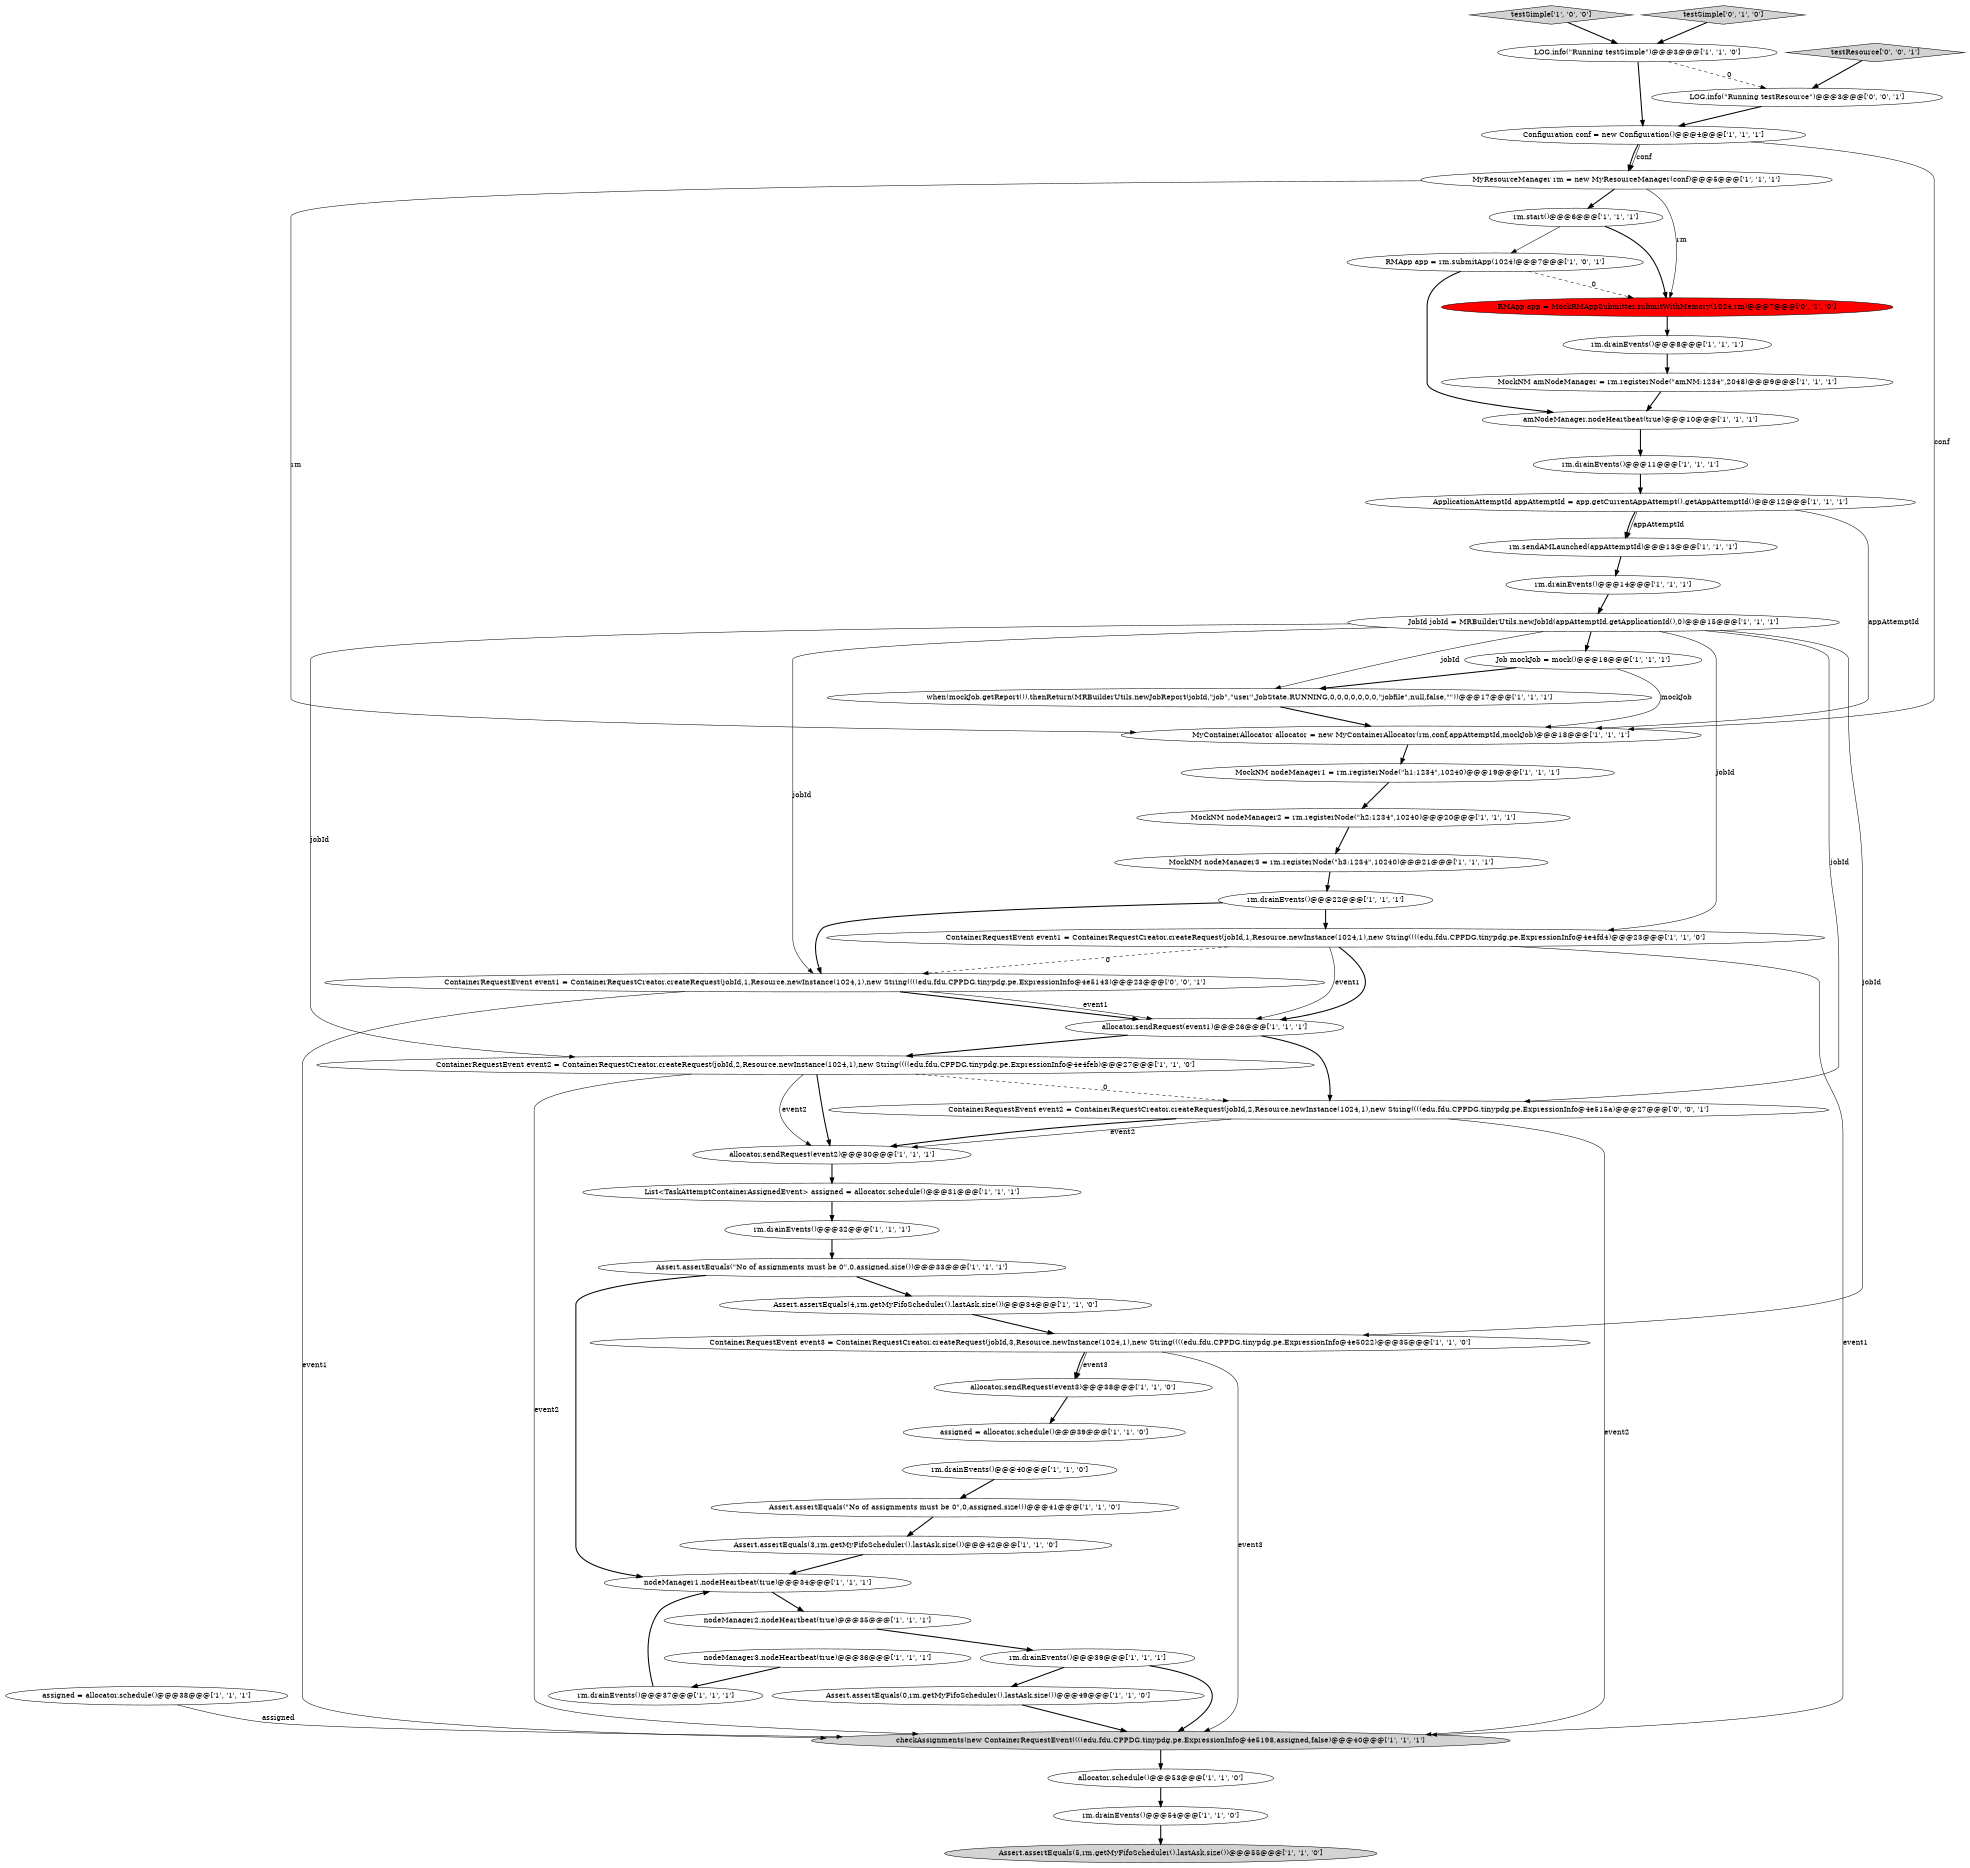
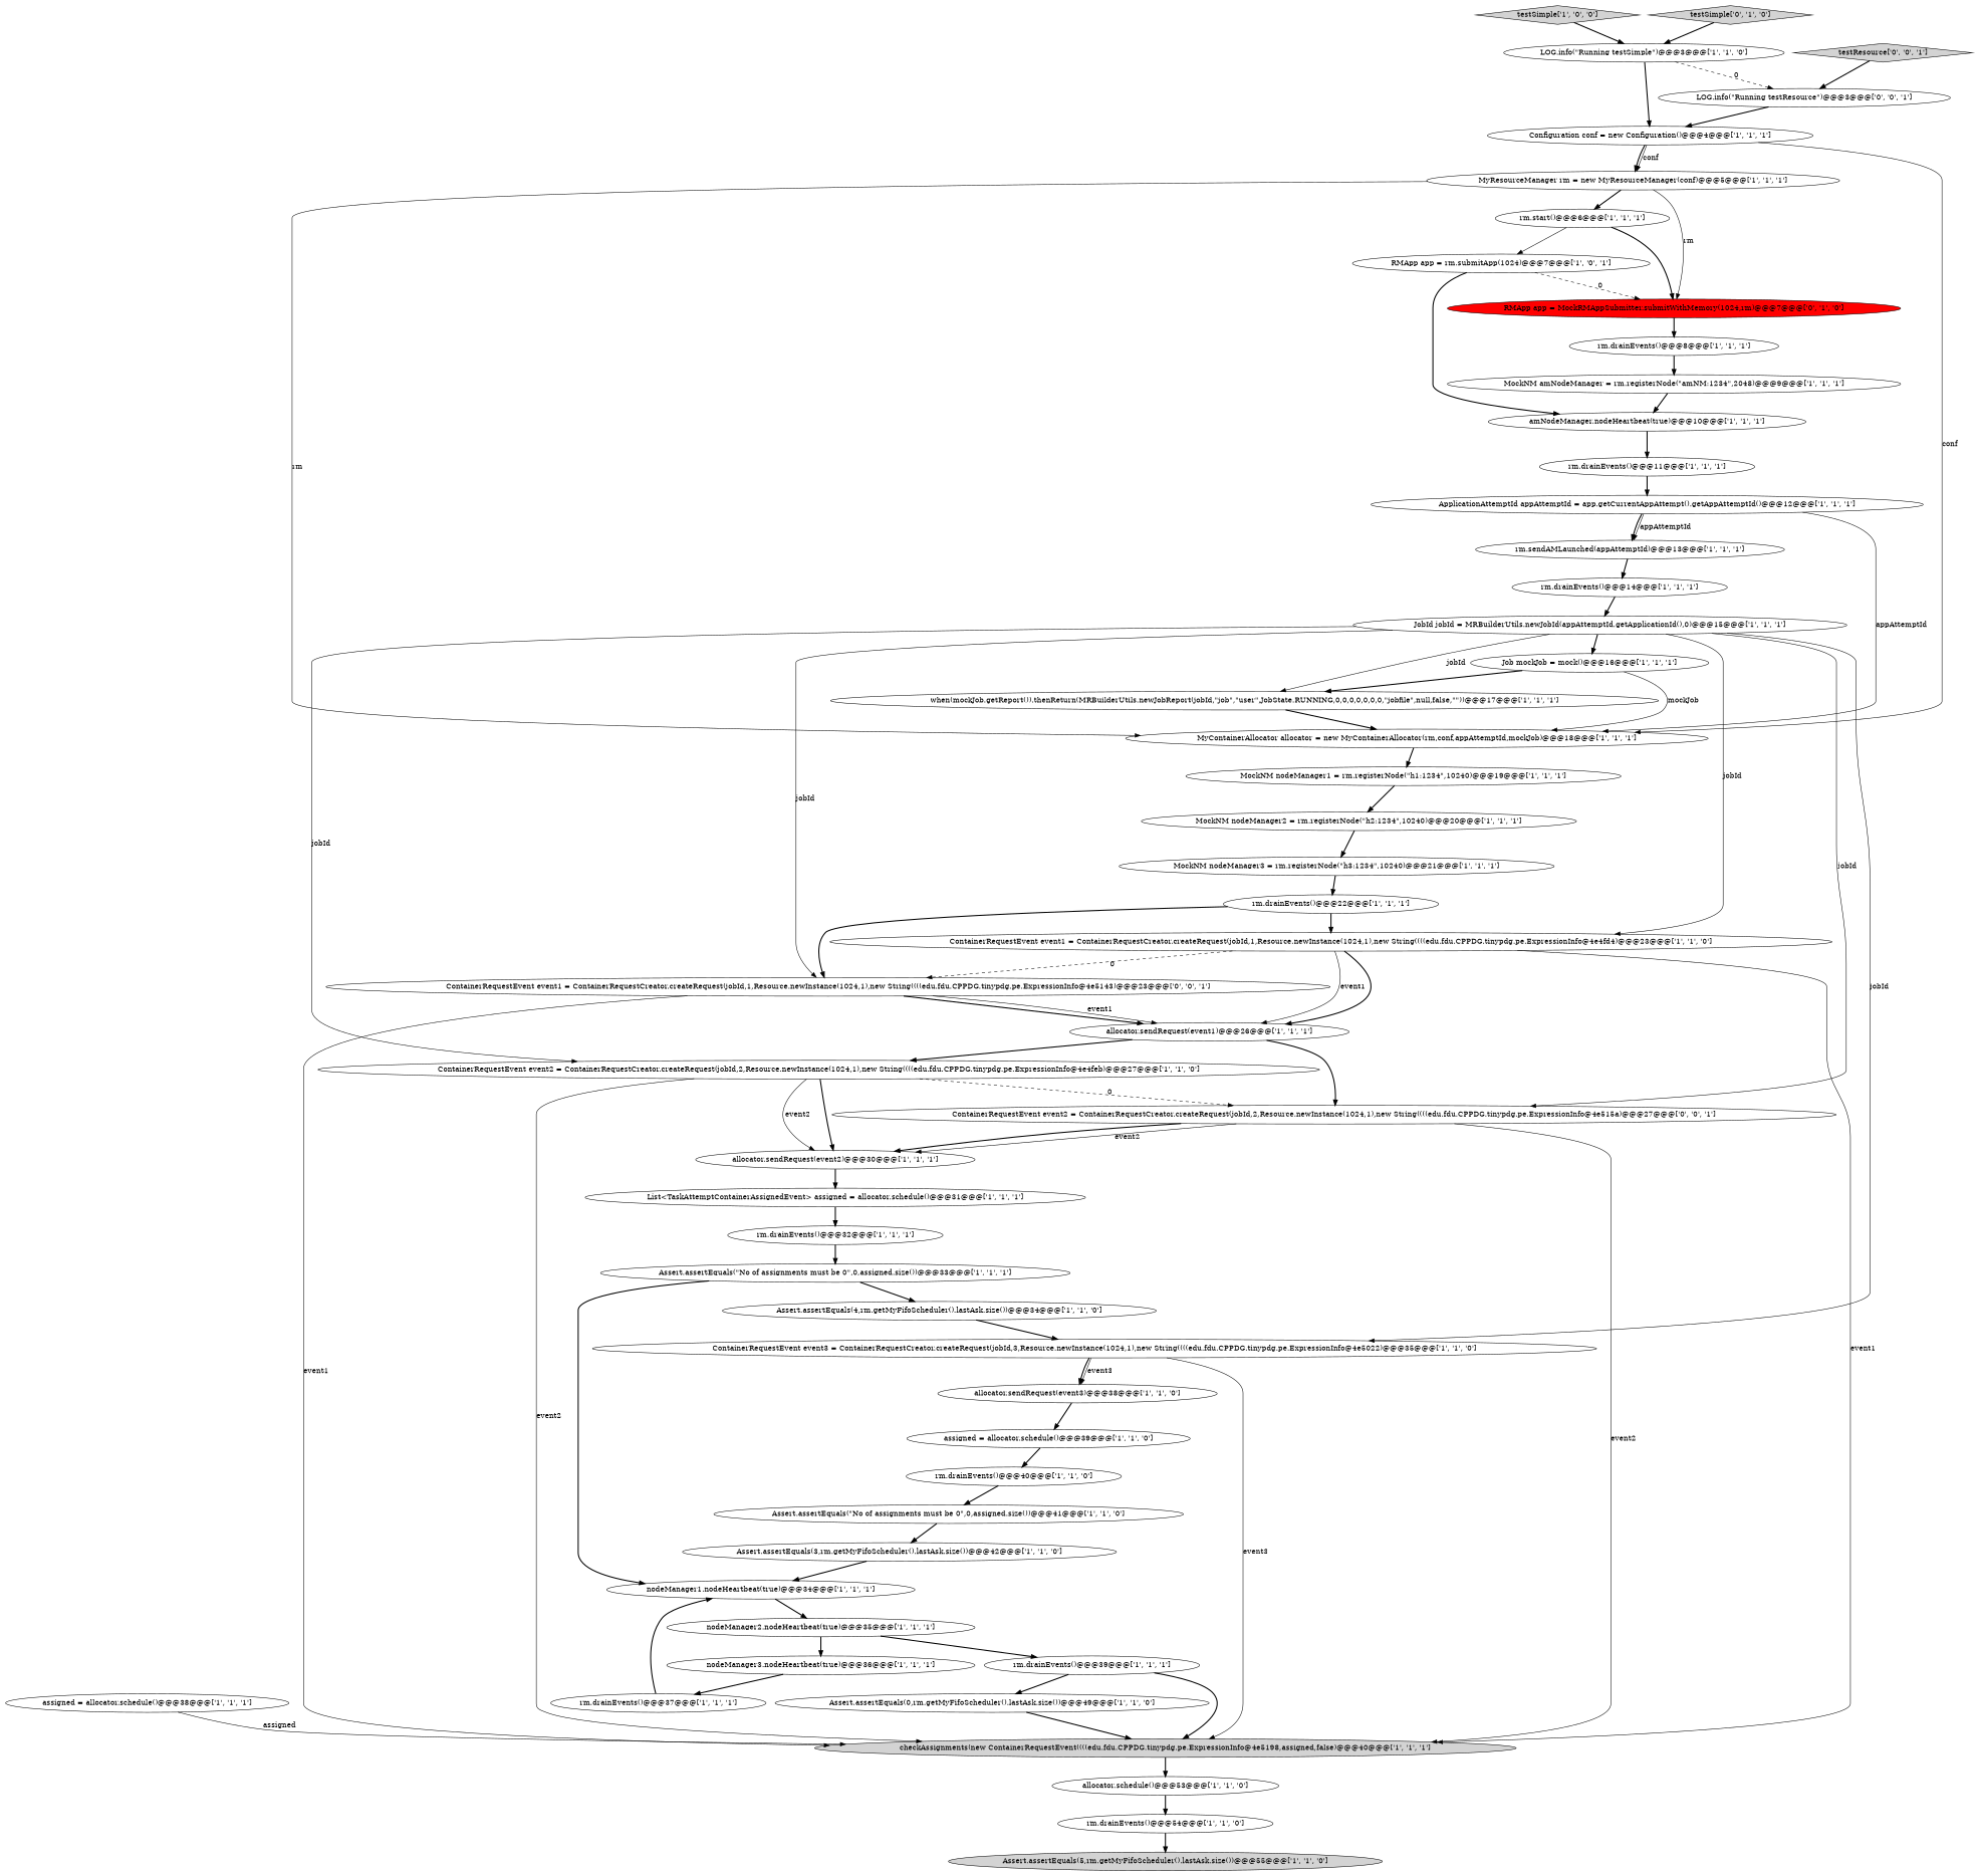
  digraph {
    node [fillcolor=white shape=ellipse style=filled]
    edge [style=bold]
    n1 [label="rm.drainEvents()@@@8@@@['1', '1', '1']"]
    n2 [label="MockNM amNodeManager = rm.registerNode(\"amNM:1234\",2048)@@@9@@@['1', '1', '1']"]
    n3 [label="amNodeManager.nodeHeartbeat(true)@@@10@@@['1', '1', '1']"]
    n4 [label="rm.drainEvents()@@@37@@@['1', '1', '1']"]
    n5 [label="nodeManager1.nodeHeartbeat(true)@@@34@@@['1', '1', '1']"]
    n6 [label="assigned = allocator.schedule()@@@38@@@['1', '1', '1']"]
    n7 [fillcolor=lightgray label="checkAssignments(new ContainerRequestEvent((((edu.fdu.CPPDG.tinypdg.pe.ExpressionInfo@4e5198,assigned,false)@@@40@@@['1', '1', '1']"]
    n8 [label="MockNM nodeManager3 = rm.registerNode(\"h3:1234\",10240)@@@21@@@['1', '1', '1']"]
    n9 [label="rm.drainEvents()@@@22@@@['1', '1', '1']"]
    n10 [label="ContainerRequestEvent event1 = ContainerRequestCreator.createRequest(jobId,1,Resource.newInstance(1024,1),new String((((edu.fdu.CPPDG.tinypdg.pe.ExpressionInfo@4e4fd4)@@@23@@@['1', '1', '0']"]
    n11 [label="ContainerRequestEvent event1 = ContainerRequestCreator.createRequest(jobId,1,Resource.newInstance(1024,1),new String((((edu.fdu.CPPDG.tinypdg.pe.ExpressionInfo@4e5143)@@@23@@@['0', '0', '1']"]
    n12 [label="allocator.sendRequest(event1)@@@26@@@['1', '1', '1']"]
    n13 [label="rm.drainEvents()@@@11@@@['1', '1', '1']"]
    n14 [label="ApplicationAttemptId appAttemptId = app.getCurrentAppAttempt().getAppAttemptId()@@@12@@@['1', '1', '1']"]
    n15 [label="allocator.sendRequest(event2)@@@30@@@['1', '1', '1']"]
    n16 [label="List<TaskAttemptContainerAssignedEvent> assigned = allocator.schedule()@@@31@@@['1', '1', '1']"]
    n17 [label="rm.drainEvents()@@@32@@@['1', '1', '1']"]
    n18 [label="rm.start()@@@6@@@['1', '1', '1']"]
    n19 [label="RMApp app = rm.submitApp(1024)@@@7@@@['1', '0', '1']"]
    n20 [fillcolor=red label="RMApp app = MockRMAppSubmitter.submitWithMemory(1024,rm)@@@7@@@['0', '1', '0']"]
    n21 [label="ContainerRequestEvent event2 = ContainerRequestCreator.createRequest(jobId,2,Resource.newInstance(1024,1),new String((((edu.fdu.CPPDG.tinypdg.pe.ExpressionInfo@4e515a)@@@27@@@['0', '0', '1']"]
    n22 [label="allocator.schedule()@@@53@@@['1', '1', '0']"]
    n23 [label="LOG.info(\"Running testResource\")@@@3@@@['0', '0', '1']"]
    n24 [label="Configuration conf = new Configuration()@@@4@@@['1', '1', '1']"]
    n25 [label="MyContainerAllocator allocator = new MyContainerAllocator(rm,conf,appAttemptId,mockJob)@@@18@@@['1', '1', '1']"]
    n26 [label="MyResourceManager rm = new MyResourceManager(conf)@@@5@@@['1', '1', '1']"]
    n27 [label="ContainerRequestEvent event2 = ContainerRequestCreator.createRequest(jobId,2,Resource.newInstance(1024,1),new String((((edu.fdu.CPPDG.tinypdg.pe.ExpressionInfo@4e4feb)@@@27@@@['1', '1', '0']"]
    n28 [label="Assert.assertEquals(\"No of assignments must be 0\",0,assigned.size())@@@33@@@['1', '1', '1']"]
    n29 [label="LOG.info(\"Running testSimple\")@@@3@@@['1', '1', '0']"]
    n30 [label="rm.sendAMLaunched(appAttemptId)@@@13@@@['1', '1', '1']"]
    n31 [label="rm.drainEvents()@@@14@@@['1', '1', '1']"]
    n32 [label="JobId jobId = MRBuilderUtils.newJobId(appAttemptId.getApplicationId(),0)@@@15@@@['1', '1', '1']"]
    n33 [label="assigned = allocator.schedule()@@@39@@@['1', '1', '0']"]
    n34 [label="rm.drainEvents()@@@40@@@['1', '1', '0']"]
    n35 [label="Assert.assertEquals(\"No of assignments must be 0\",0,assigned.size())@@@41@@@['1', '1', '0']"]
    n36 [label="nodeManager2.nodeHeartbeat(true)@@@35@@@['1', '1', '1']"]
    n37 [label="nodeManager3.nodeHeartbeat(true)@@@36@@@['1', '1', '1']"]
    n38 [label="rm.drainEvents()@@@39@@@['1', '1', '1']"]
    n39 [label="allocator.sendRequest(event3)@@@38@@@['1', '1', '0']"]
    n40 [label="MockNM nodeManager2 = rm.registerNode(\"h2:1234\",10240)@@@20@@@['1', '1', '1']"]
    n41 [label="MockNM nodeManager1 = rm.registerNode(\"h1:1234\",10240)@@@19@@@['1', '1', '1']"]
    n42 [label="Assert.assertEquals(4,rm.getMyFifoScheduler().lastAsk.size())@@@34@@@['1', '1', '0']"]
    n43 [fillcolor=lightgray label="testSimple['1', '0', '0']" shape=diamond]
    n44 [label="Assert.assertEquals(3,rm.getMyFifoScheduler().lastAsk.size())@@@42@@@['1', '1', '0']"]
    n45 [label="ContainerRequestEvent event3 = ContainerRequestCreator.createRequest(jobId,3,Resource.newInstance(1024,1),new String((((edu.fdu.CPPDG.tinypdg.pe.ExpressionInfo@4e5022)@@@35@@@['1', '1', '0']"]
    n46 [fillcolor=lightgray label="Assert.assertEquals(5,rm.getMyFifoScheduler().lastAsk.size())@@@55@@@['1', '1', '0']"]
    n47 [fillcolor=lightgray label="testSimple['0', '1', '0']" shape=diamond]
    n48 [label="rm.drainEvents()@@@54@@@['1', '1', '0']"]
    n49 [label="Assert.assertEquals(0,rm.getMyFifoScheduler().lastAsk.size())@@@49@@@['1', '1', '0']"]
    n50 [label="Job mockJob = mock()@@@16@@@['1', '1', '1']"]
    n51 [label="when(mockJob.getReport()).thenReturn(MRBuilderUtils.newJobReport(jobId,\"job\",\"user\",JobState.RUNNING,0,0,0,0,0,0,0,\"jobfile\",null,false,\"\"))@@@17@@@['1', '1', '1']"]
    n52 [fillcolor=lightgray label="testResource['0', '0', '1']" shape=diamond]
    n1 -> n2
    n2 -> n3
    n3 -> n13
    n4 -> n5
    n5 -> n36
    n6 -> n7 [label=assigned style=solid]
    n7 -> n22
    n8 -> n9
    n9 -> n10
    n9 -> n11
    n10 -> n7 [label=event1 style=solid]
    n10 -> n11 [label=0 style=dashed]
    n10 -> n12 [label=event1 style=solid]
    n10 -> n12
    n11 -> n7 [label=event1 style=solid]
    n11 -> n12
    n11 -> n12 [label=event1 style=solid]
    n12 -> n21
    n12 -> n27
    n13 -> n14
    n14 -> n25 [label=appAttemptId style=solid]
    n14 -> n30
    n14 -> n30 [label=appAttemptId style=solid]
    n15 -> n16
    n16 -> n17
    n17 -> n28
    n18 -> n19 [style=solid]
    n18 -> n20
    n19 -> n3
    n19 -> n20 [label=0 style=dashed]
    n20 -> n1
    n21 -> n7 [label=event2 style=solid]
    n21 -> n15 [label=event2 style=solid]
    n21 -> n15
    n22 -> n48
    n23 -> n24
    n24 -> n25 [label=conf style=solid]
    n24 -> n26
    n24 -> n26 [label=conf style=solid]
    n25 -> n41
    n26 -> n18
    n26 -> n20 [label=rm style=solid]
    n26 -> n25 [label=rm style=solid]
    n27 -> n7 [label=event2 style=solid]
    n27 -> n15 [label=event2 style=solid]
    n27 -> n15
    n27 -> n21 [label=0 style=dashed]
    n28 -> n5
    n28 -> n42
    n29 -> n23 [label=0 style=dashed]
    n29 -> n24
    n30 -> n31
    n31 -> n32
    n32 -> n10 [label=jobId style=solid]
    n32 -> n11 [label=jobId style=solid]
    n32 -> n21 [label=jobId style=solid]
    n32 -> n27 [label=jobId style=solid]
    n32 -> n45 [label=jobId style=solid]
    n32 -> n50
    n32 -> n51 [label=jobId style=solid]
+   n33 -> n34
    n34 -> n35
    n35 -> n44
+   n36 -> n37
    n36 -> n38
    n37 -> n4
    n38 -> n7
    n38 -> n49
    n39 -> n33
    n40 -> n8
    n41 -> n40
    n42 -> n45
    n43 -> n29
    n44 -> n5
    n45 -> n7 [label=event3 style=solid]
    n45 -> n39 [label=event3 style=solid]
    n45 -> n39
    n47 -> n29
    n48 -> n46
    n49 -> n7
    n50 -> n25 [label=mockJob style=solid]
    n50 -> n51
    n51 -> n25
    n52 -> n23
  }
